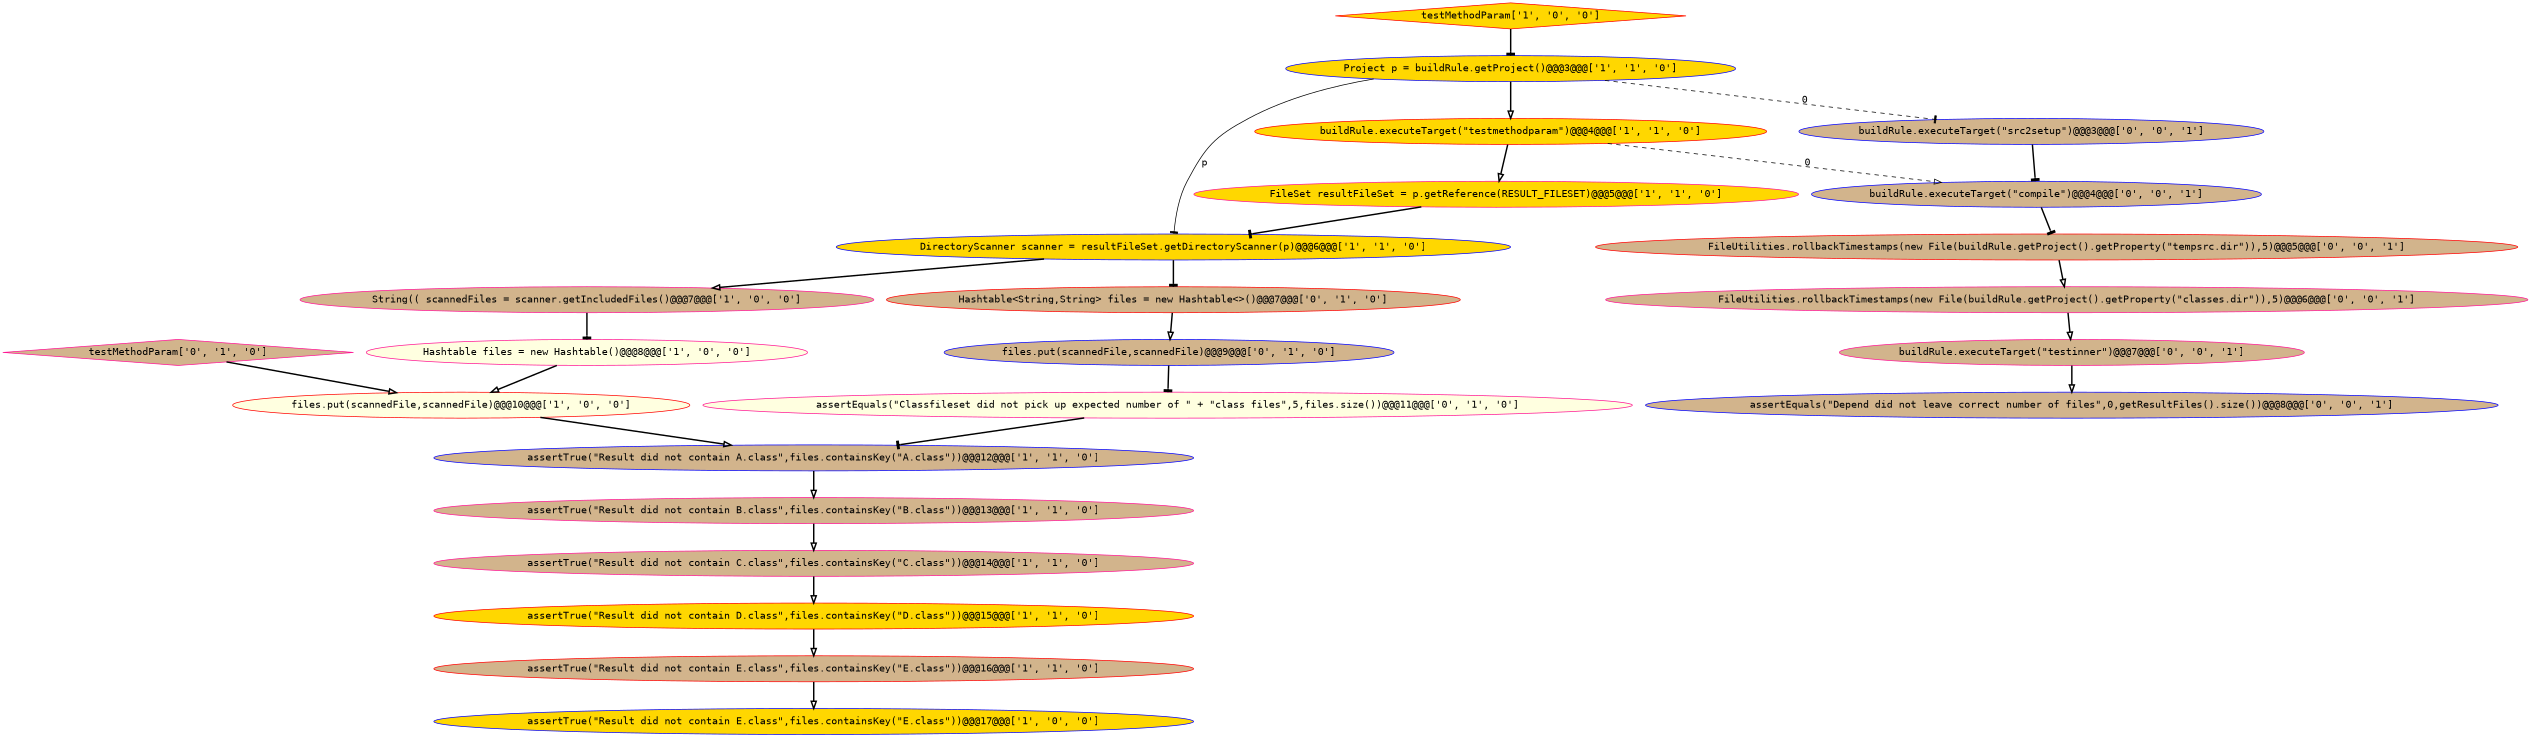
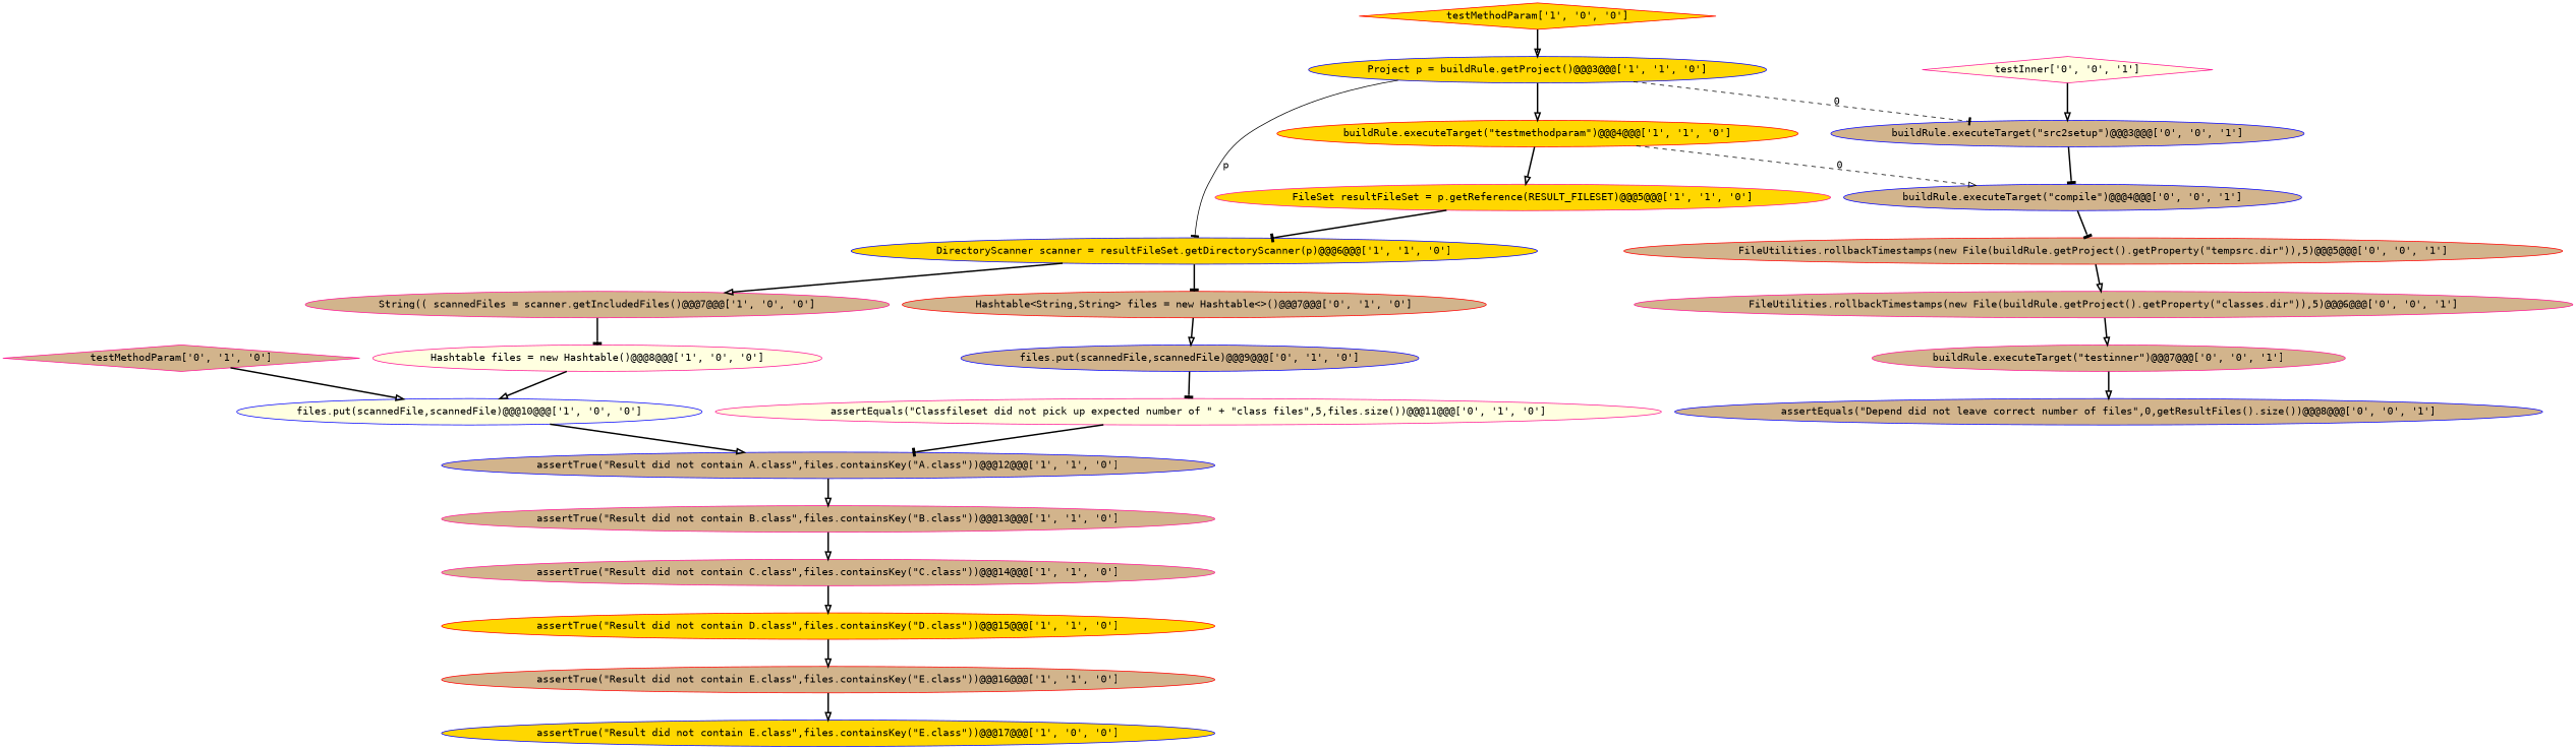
  digraph {
    fontname="DejaVu Sans Mono"
    node [color=deeppink fillcolor=tan fontname="DejaVu Sans Mono" shape=ellipse style=filled]
    edge [arrowhead=onormal fontname="DejaVu Sans Mono" style=bold]
    n1 [color=red fillcolor=gold label="testMethodParam['1', '0', '0']" shape=diamond]
    n2 [color=blue fillcolor=gold label="Project p = buildRule.getProject()@@@3@@@['1', '1', '0']"]
    n3 [color=blue fillcolor=gold label="DirectoryScanner scanner = resultFileSet.getDirectoryScanner(p)@@@6@@@['1', '1', '0']"]
    n4 [color=red fillcolor=gold label="buildRule.executeTarget(\"testmethodparam\")@@@4@@@['1', '1', '0']"]
    n5 [color=blue label="buildRule.executeTarget(\"src2setup\")@@@3@@@['0', '0', '1']"]
    n6 [label="testMethodParam['0', '1', '0']" shape=diamond]
-   n7 [color=red fillcolor=lightyellow label="files.put(scannedFile,scannedFile)@@@10@@@['1', '0', '0']"]
+   n7 [color=blue fillcolor=lightyellow label="files.put(scannedFile,scannedFile)@@@10@@@['1', '0', '0']"]
    n8 [color=red label="Hashtable<String,String> files = new Hashtable<>()@@@7@@@['0', '1', '0']"]
    n9 [label="String(( scannedFiles = scanner.getIncludedFiles()@@@7@@@['1', '0', '0']"]
    n10 [color=blue label="files.put(scannedFile,scannedFile)@@@9@@@['0', '1', '0']"]
    n11 [fillcolor=lightyellow label="Hashtable files = new Hashtable()@@@8@@@['1', '0', '0']"]
    n12 [color=blue label="buildRule.executeTarget(\"compile\")@@@4@@@['0', '0', '1']"]
    n13 [fillcolor=gold label="FileSet resultFileSet = p.getReference(RESULT_FILESET)@@@5@@@['1', '1', '0']"]
    n14 [color=red label="FileUtilities.rollbackTimestamps(new File(buildRule.getProject().getProperty(\"tempsrc.dir\")),5)@@@5@@@['0', '0', '1']"]
    n15 [label="FileUtilities.rollbackTimestamps(new File(buildRule.getProject().getProperty(\"classes.dir\")),5)@@@6@@@['0', '0', '1']"]
+   n16 [fillcolor=lightyellow label="testInner['0', '0', '1']" shape=diamond]
    n17 [label="buildRule.executeTarget(\"testinner\")@@@7@@@['0', '0', '1']"]
    n18 [fillcolor=lightyellow label="assertEquals(\"Classfileset did not pick up expected number of \" + \"class files\",5,files.size())@@@11@@@['0', '1', '0']"]
    n19 [label="assertTrue(\"Result did not contain C.class\",files.containsKey(\"C.class\"))@@@14@@@['1', '1', '0']"]
    n20 [color=red fillcolor=gold label="assertTrue(\"Result did not contain D.class\",files.containsKey(\"D.class\"))@@@15@@@['1', '1', '0']"]
    n21 [color=red label="assertTrue(\"Result did not contain E.class\",files.containsKey(\"E.class\"))@@@16@@@['1', '1', '0']"]
    n22 [label="assertTrue(\"Result did not contain B.class\",files.containsKey(\"B.class\"))@@@13@@@['1', '1', '0']"]
    n23 [color=blue label="assertTrue(\"Result did not contain A.class\",files.containsKey(\"A.class\"))@@@12@@@['1', '1', '0']"]
    n24 [color=blue label="assertEquals(\"Depend did not leave correct number of files\",0,getResultFiles().size())@@@8@@@['0', '0', '1']"]
    n25 [color=blue fillcolor=gold label="assertTrue(\"Result did not contain E.class\",files.containsKey(\"E.class\"))@@@17@@@['1', '0', '0']"]
-   n1 -> n2 [arrowhead=tee]
+   n1 -> n2
    n2 -> n3 [arrowhead=tee label=p style=solid]
    n2 -> n4
    n2 -> n5 [arrowhead=tee label=0 style=dashed]
    n3 -> n8 [arrowhead=tee]
    n3 -> n9
    n4 -> n12 [label=0 style=dashed]
    n4 -> n13
    n5 -> n12 [arrowhead=tee]
    n6 -> n7
    n7 -> n23
    n8 -> n10
    n9 -> n11 [arrowhead=tee]
    n10 -> n18 [arrowhead=tee]
    n11 -> n7
    n12 -> n14 [arrowhead=tee]
    n13 -> n3 [arrowhead=tee]
    n14 -> n15
    n15 -> n17
+   n16 -> n5
    n17 -> n24
    n18 -> n23 [arrowhead=tee]
    n19 -> n20
    n20 -> n21
    n21 -> n25
    n22 -> n19
    n23 -> n22
  }
